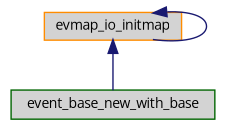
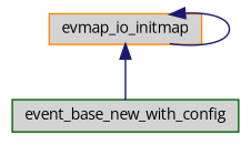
  digraph {
    rankdir=TB
    fontname="Open Sans"
    node [fillcolor=lightgrey fontname="Open Sans" fontsize=10 shape=record style=filled]
    edge [color=midnightblue dir=back fontname="Open Sans" fontsize=10 labelfontname=Helvetica labelfontsize=10 style=solid]
    n1 [color=darkorange fontcolor=black height=0.2 label=evmap_io_initmap width=0.4]
-   n2 [color=darkgreen height=0.2 label=event_base_new_with_base width=0.4]
+   n2 [color=darkgreen height=0.2 label=event_base_new_with_config width=0.4]
    n1 -> n1
    n1 -> n2
  }
